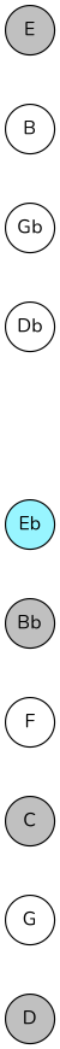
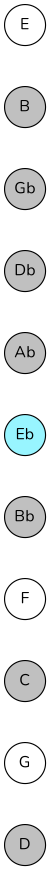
  graph {
    fontname=Nunito
    mindist=.1
    node [fillcolor=gray fontname=Nunito margin=0 shape=circle style=filled]
    edge [fontname=Nunito style=invis]
-   E
-   B [fillcolor=white]
-   Gb [fillcolor=white]
-   Db [fillcolor=white]
+   E [fillcolor=white]
+   B
+   Gb
+   Db
+   Ab
    Eb [fillcolor=cadetblue1]
    Bb
    F [fillcolor=white]
    C
    G [fillcolor=white]
    D
    subgraph sub_1 {
      E
      B
      Gb
      Db
+     Ab
      Eb
      Bb
      F
      C
      G
      D
    }
    E -- B
    B -- Gb
    Gb -- Db
+   Db -- Ab
+   Ab -- Eb
    Eb -- Bb
    Bb -- F
    F -- C
    C -- G
    G -- D
  }
